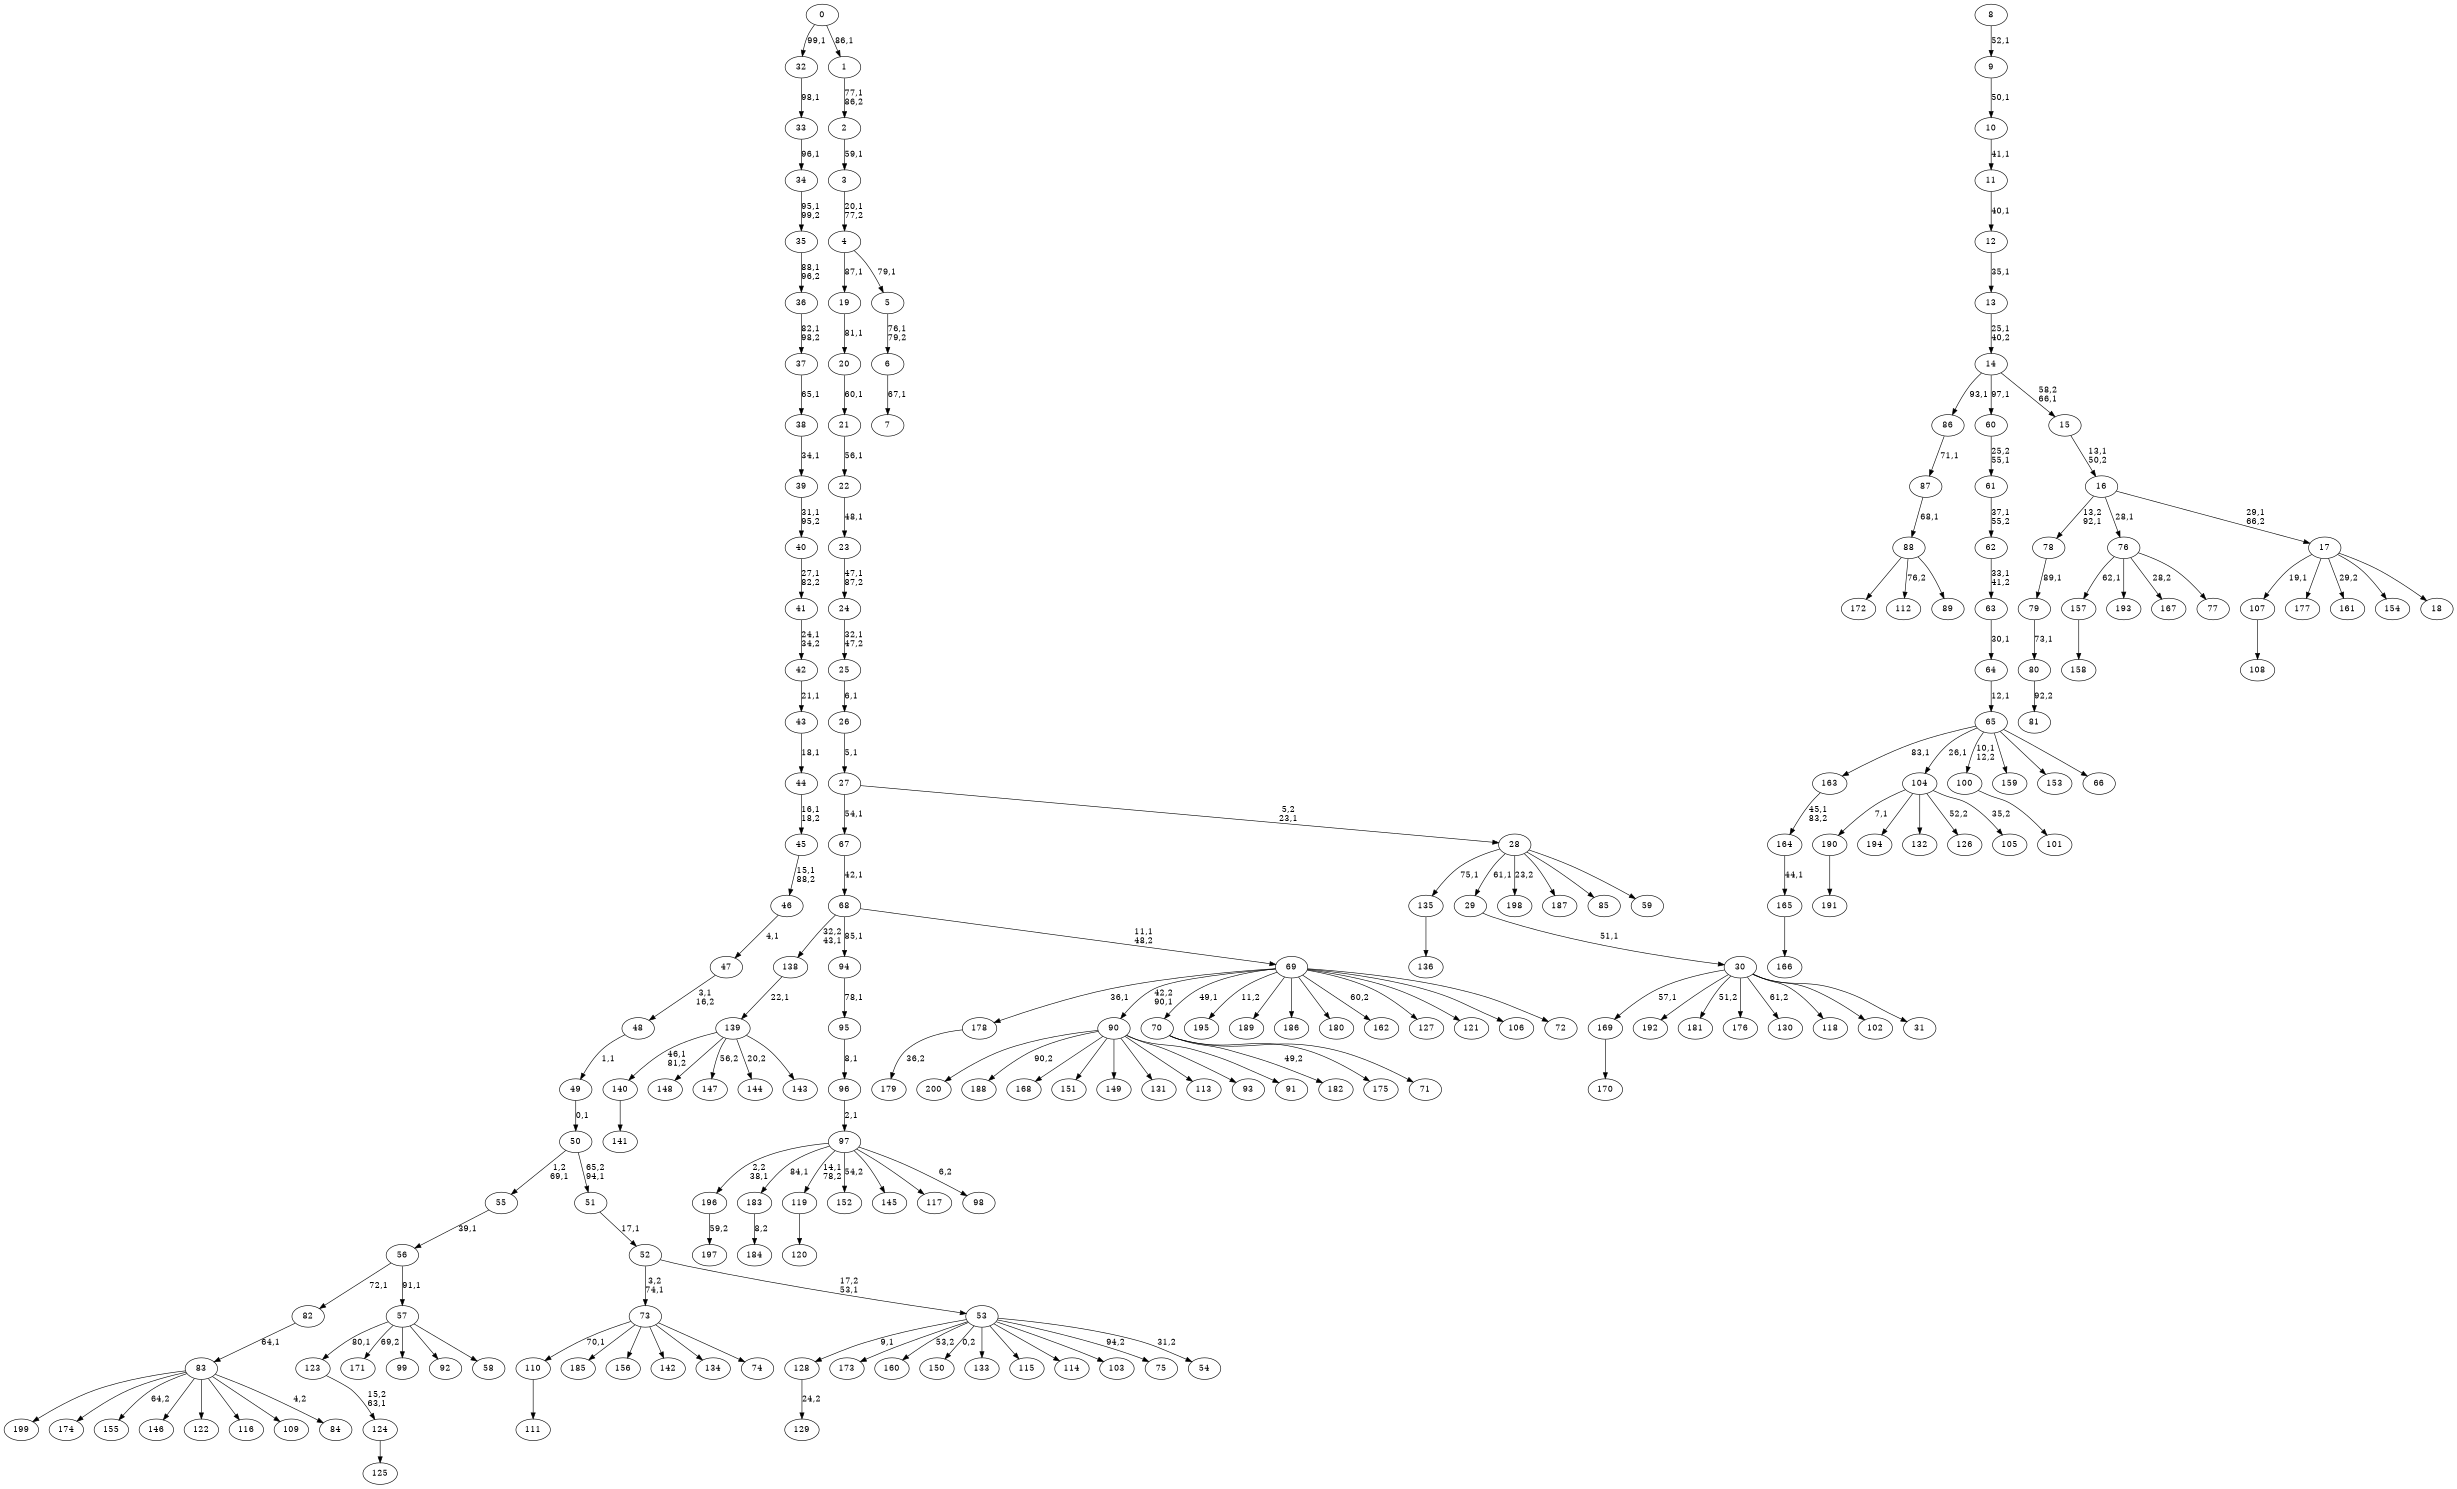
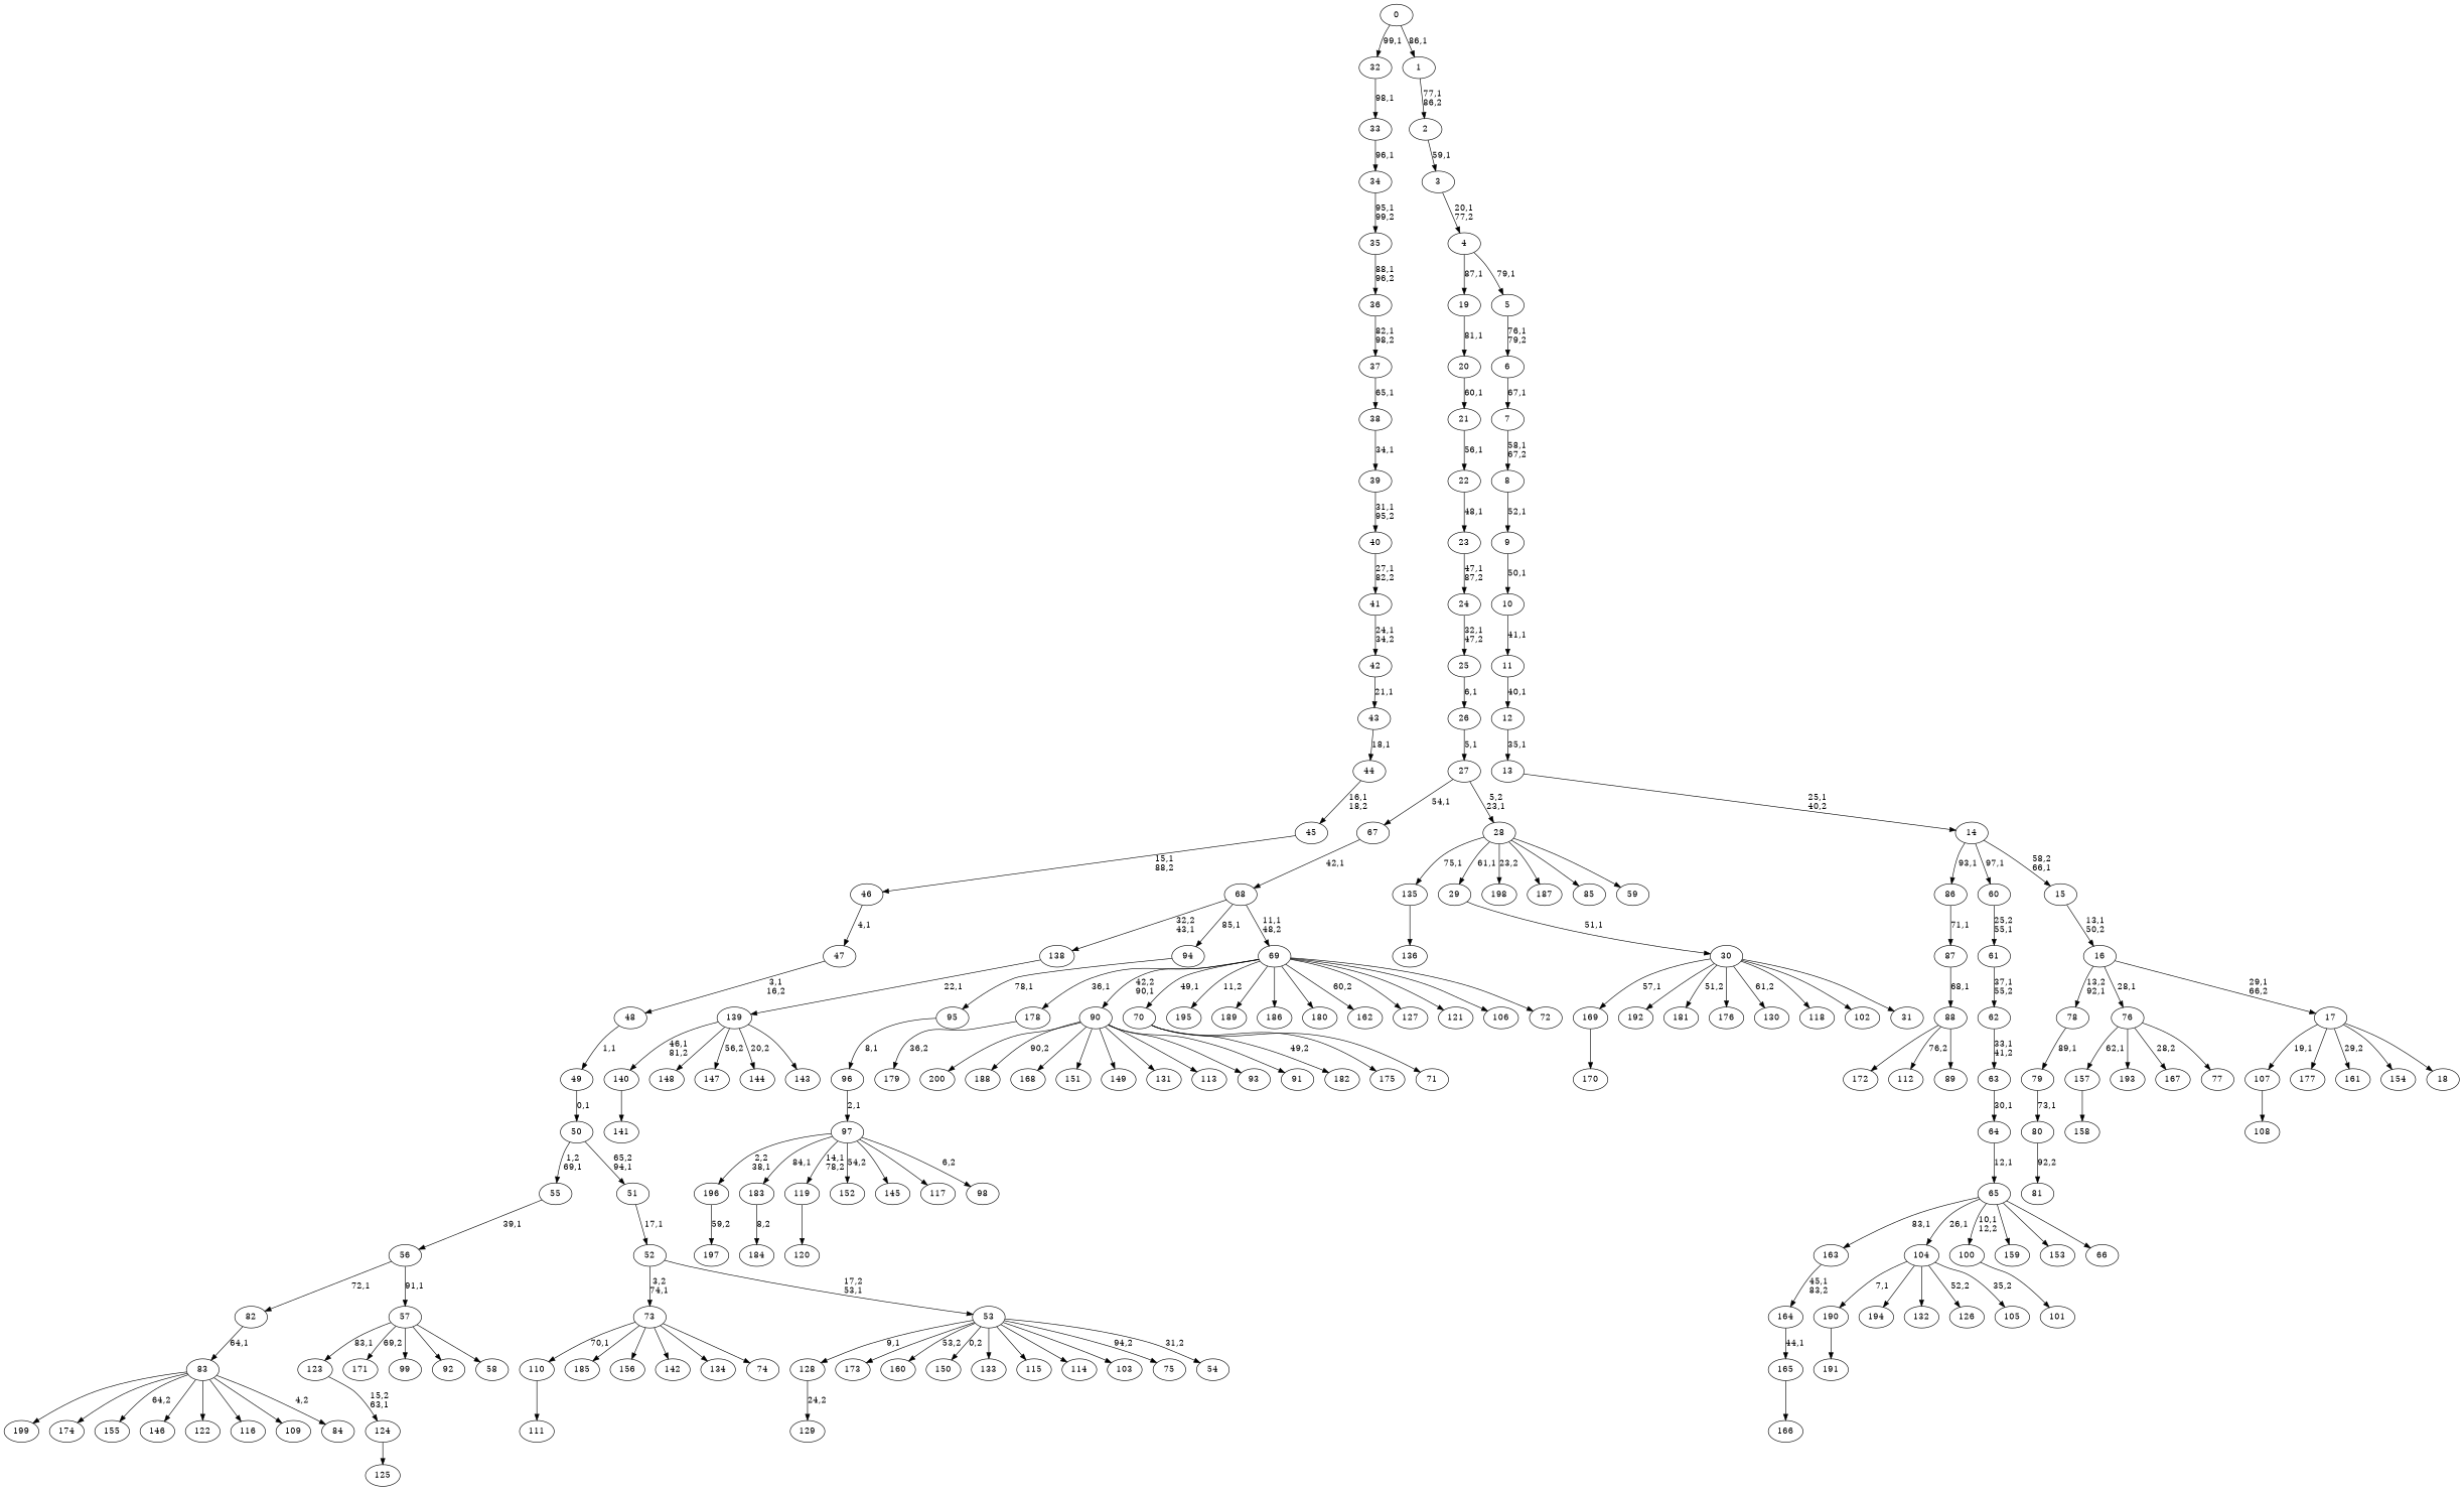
  digraph {
    196
    197
    190
    191
    183
    184
    178
    179
    169
    170
    165
    166
    164
    163
    157
    158
    140
    141
    139
    148
    147
    144
    143
    138
    135
    136
    128
    129
    124
    125
    123
    119
    120
    110
    111
    107
    108
    104
    194
    132
    126
    105
    100
    101
    97
    152
    145
    117
    98
    96
    95
    94
    90
    200
    188
    168
    151
    149
    131
    113
    93
    91
    88
    172
    112
    89
    87
    86
    83
    199
    174
    155
    146
    122
    116
    109
    84
    82
    80
    81
    79
    78
    76
    193
    167
    77
    73
    185
    156
    142
    134
    74
    70
    182
    175
    71
    69
    195
    189
    186
    180
    162
    127
    121
    106
    72
    68
    67
    65
    159
    153
    66
    64
    63
    62
    61
    60
    57
    171
    99
    92
    58
    56
    55
    53
    173
    160
    150
    133
    115
    114
    103
    75
    54
    52
    51
    50
    49
    48
    47
    46
    45
    44
    43
    42
    41
    40
    39
    38
    37
    36
    35
    34
    33
    32
    30
    192
    181
    176
    130
    118
    102
    31
    29
    28
    198
    187
    85
    59
    27
    26
    25
    24
    23
    22
    21
    20
    19
    17
    177
    161
    154
    18
    16
    15
    14
    13
    12
    11
    10
    9
    8
    7
    6
    5
    4
    3
    2
    1
    0
    196 -> 197 [label="59,2"]
    190 -> 191
    183 -> 184 [label="8,2"]
    178 -> 179 [label="36,2"]
    169 -> 170
    165 -> 166
    164 -> 165 [label="44,1"]
    163 -> 164 [label="45,1\n83,2"]
    157 -> 158
    140 -> 141
    139 -> 140 [label="46,1\n81,2"]
    139 -> 148
    139 -> 147 [label="56,2"]
    139 -> 144 [label="20,2"]
    139 -> 143
    138 -> 139 [label="22,1"]
    135 -> 136
    128 -> 129 [label="24,2"]
    124 -> 125
    123 -> 124 [label="15,2\n63,1"]
    119 -> 120
    110 -> 111
    107 -> 108
    104 -> 190 [label="7,1"]
    104 -> 194
    104 -> 132
    104 -> 126 [label="52,2"]
    104 -> 105 [label="35,2"]
    100 -> 101
    97 -> 196 [label="2,2\n38,1"]
    97 -> 183 [label="84,1"]
    97 -> 119 [label="14,1\n78,2"]
    97 -> 152 [label="54,2"]
    97 -> 145
    97 -> 117
    97 -> 98 [label="6,2"]
    96 -> 97 [label="2,1"]
    95 -> 96 [label="8,1"]
    94 -> 95 [label="78,1"]
    90 -> 200
    90 -> 188 [label="90,2"]
    90 -> 168
    90 -> 151
    90 -> 149
    90 -> 131
    90 -> 113
    90 -> 93
    90 -> 91
    88 -> 172
    88 -> 112 [label="76,2"]
    88 -> 89
    87 -> 88 [label="68,1"]
    86 -> 87 [label="71,1"]
    83 -> 199
    83 -> 174
    83 -> 155 [label="64,2"]
    83 -> 146
    83 -> 122
    83 -> 116
    83 -> 109
    83 -> 84 [label="4,2"]
    82 -> 83 [label="64,1"]
    80 -> 81 [label="92,2"]
    79 -> 80 [label="73,1"]
    78 -> 79 [label="89,1"]
    76 -> 157 [label="62,1"]
    76 -> 193
    76 -> 167 [label="28,2"]
    76 -> 77
    73 -> 110 [label="70,1"]
    73 -> 185
    73 -> 156
    73 -> 142
    73 -> 134
    73 -> 74
    70 -> 182 [label="49,2"]
    70 -> 175
    70 -> 71
    69 -> 178 [label="36,1"]
    69 -> 90 [label="42,2\n90,1"]
    69 -> 70 [label="49,1"]
    69 -> 195 [label="11,2"]
    69 -> 189
    69 -> 186
    69 -> 180
    69 -> 162 [label="60,2"]
    69 -> 127
    69 -> 121
    69 -> 106
    69 -> 72
    68 -> 138 [label="32,2\n43,1"]
    68 -> 94 [label="85,1"]
    68 -> 69 [label="11,1\n48,2"]
    67 -> 68 [label="42,1"]
    65 -> 163 [label="83,1"]
    65 -> 104 [label="26,1"]
    65 -> 100 [label="10,1\n12,2"]
    65 -> 159
    65 -> 153
    65 -> 66
    64 -> 65 [label="12,1"]
    63 -> 64 [label="30,1"]
    62 -> 63 [label="33,1\n41,2"]
    61 -> 62 [label="37,1\n55,2"]
    60 -> 61 [label="25,2\n55,1"]
-   57 -> 123 [label="80,1"]
+   57 -> 123 [label="83,1"]
    57 -> 171 [label="69,2"]
    57 -> 99
    57 -> 92
    57 -> 58
    56 -> 82 [label="72,1"]
    56 -> 57 [label="91,1"]
    55 -> 56 [label="39,1"]
    53 -> 128 [label="9,1"]
    53 -> 173
    53 -> 160 [label="53,2"]
    53 -> 150 [label="0,2"]
    53 -> 133
    53 -> 115
    53 -> 114
    53 -> 103
    53 -> 75 [label="94,2"]
    53 -> 54 [label="31,2"]
    52 -> 73 [label="3,2\n74,1"]
    52 -> 53 [label="17,2\n53,1"]
    51 -> 52 [label="17,1"]
    50 -> 55 [label="1,2\n69,1"]
    50 -> 51 [label="65,2\n94,1"]
    49 -> 50 [label="0,1"]
    48 -> 49 [label="1,1"]
    47 -> 48 [label="3,1\n16,2"]
    46 -> 47 [label="4,1"]
    45 -> 46 [label="15,1\n88,2"]
    44 -> 45 [label="16,1\n18,2"]
    43 -> 44 [label="18,1"]
    42 -> 43 [label="21,1"]
    41 -> 42 [label="24,1\n34,2"]
    40 -> 41 [label="27,1\n82,2"]
    39 -> 40 [label="31,1\n95,2"]
    38 -> 39 [label="34,1"]
    37 -> 38 [label="65,1"]
    36 -> 37 [label="82,1\n98,2"]
    35 -> 36 [label="88,1\n96,2"]
    34 -> 35 [label="95,1\n99,2"]
    33 -> 34 [label="96,1"]
    32 -> 33 [label="98,1"]
    30 -> 169 [label="57,1"]
    30 -> 192
    30 -> 181 [label="51,2"]
    30 -> 176
    30 -> 130 [label="61,2"]
    30 -> 118
    30 -> 102
    30 -> 31
    29 -> 30 [label="51,1"]
    28 -> 135 [label="75,1"]
    28 -> 29 [label="61,1"]
    28 -> 198 [label="23,2"]
    28 -> 187
    28 -> 85
    28 -> 59
    27 -> 67 [label="54,1"]
    27 -> 28 [label="5,2\n23,1"]
    26 -> 27 [label="5,1"]
    25 -> 26 [label="6,1"]
    24 -> 25 [label="32,1\n47,2"]
    23 -> 24 [label="47,1\n87,2"]
    22 -> 23 [label="48,1"]
    21 -> 22 [label="56,1"]
    20 -> 21 [label="60,1"]
    19 -> 20 [label="81,1"]
    17 -> 107 [label="19,1"]
    17 -> 177
    17 -> 161 [label="29,2"]
    17 -> 154
    17 -> 18
    16 -> 78 [label="13,2\n92,1"]
    16 -> 76 [label="28,1"]
    16 -> 17 [label="29,1\n66,2"]
    15 -> 16 [label="13,1\n50,2"]
    14 -> 86 [label="93,1"]
    14 -> 60 [label="97,1"]
    14 -> 15 [label="58,2\n66,1"]
    13 -> 14 [label="25,1\n40,2"]
    12 -> 13 [label="35,1"]
    11 -> 12 [label="40,1"]
    10 -> 11 [label="41,1"]
    9 -> 10 [label="50,1"]
    8 -> 9 [label="52,1"]
+   7 -> 8 [label="58,1\n67,2"]
    6 -> 7 [label="67,1"]
    5 -> 6 [label="76,1\n79,2"]
    4 -> 19 [label="87,1"]
    4 -> 5 [label="79,1"]
    3 -> 4 [label="20,1\n77,2"]
    2 -> 3 [label="59,1"]
    1 -> 2 [label="77,1\n86,2"]
    0 -> 32 [label="99,1"]
    0 -> 1 [label="86,1"]
  }
